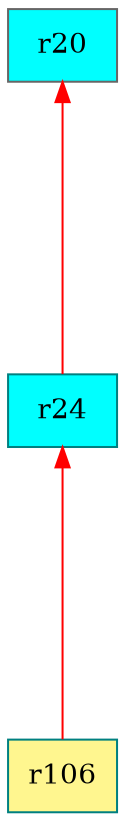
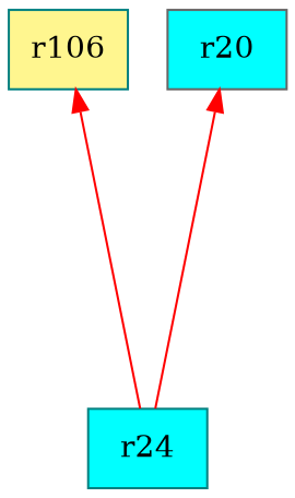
  digraph {
    rankdir=BT
    ranksep=2.0
    node [color=teal fillcolor=cyan shape=record style=filled]
    edge [color=red]
    n1 [fillcolor=khaki1 label="{r106}"]
    n2 [label="{r24}"]
    n3 [color=gray40 label="{r20}"]
-   n1 -> n2
+   n2 -> n1
    n2 -> n3
  }
